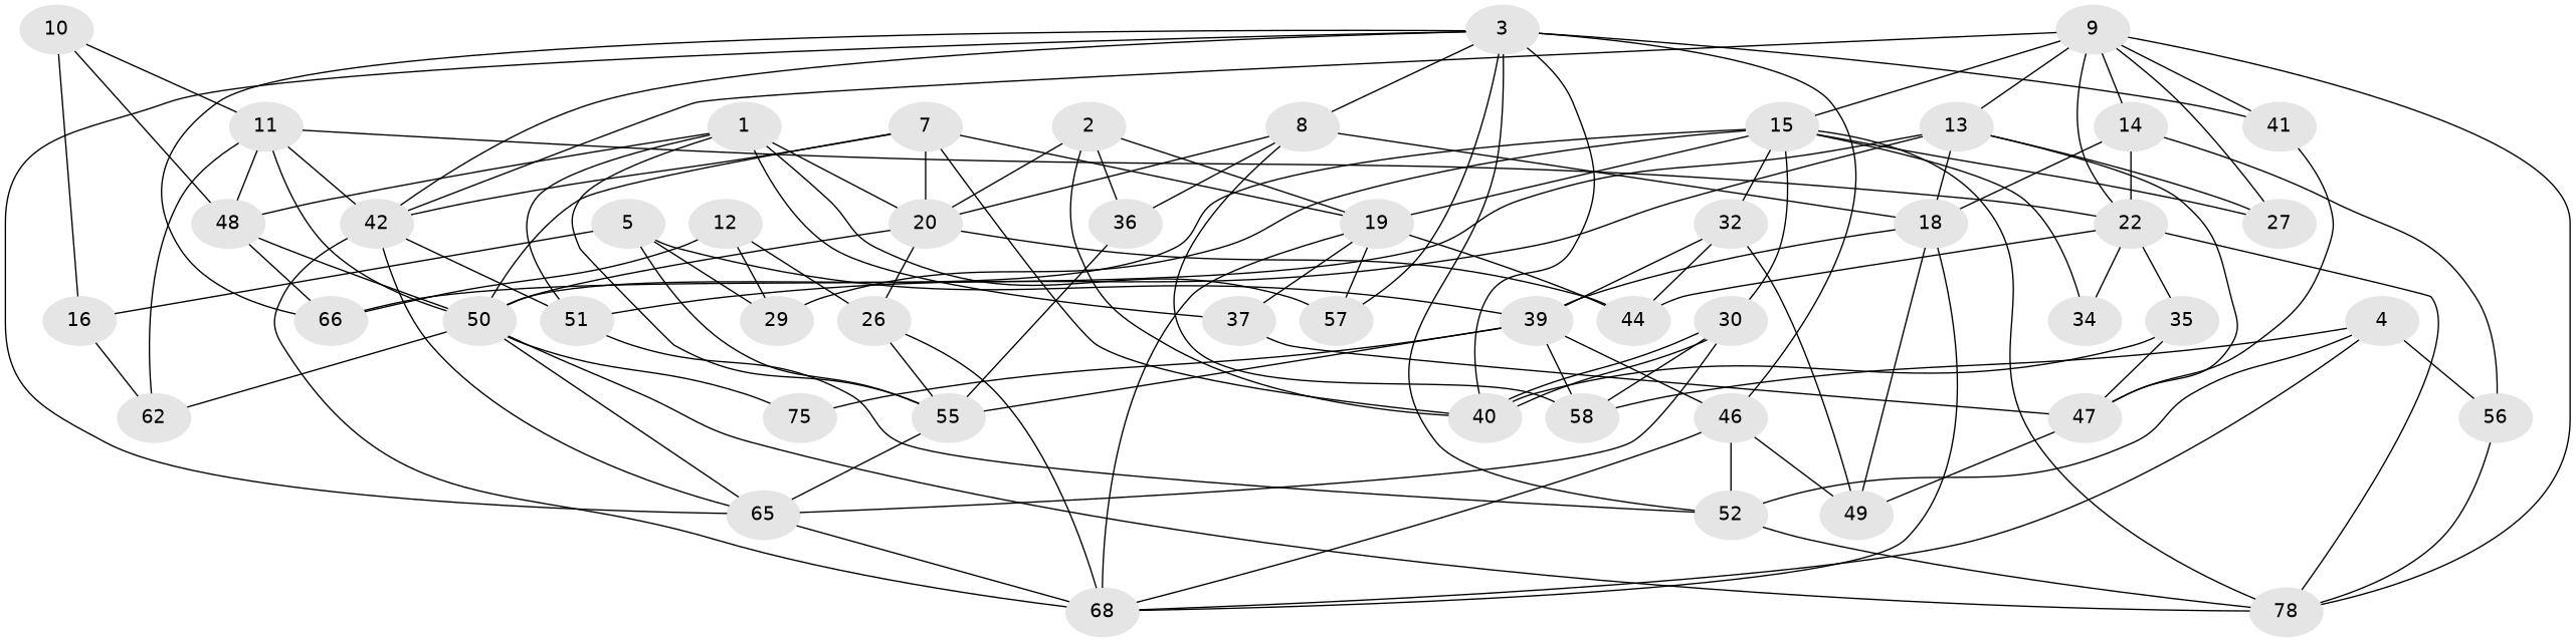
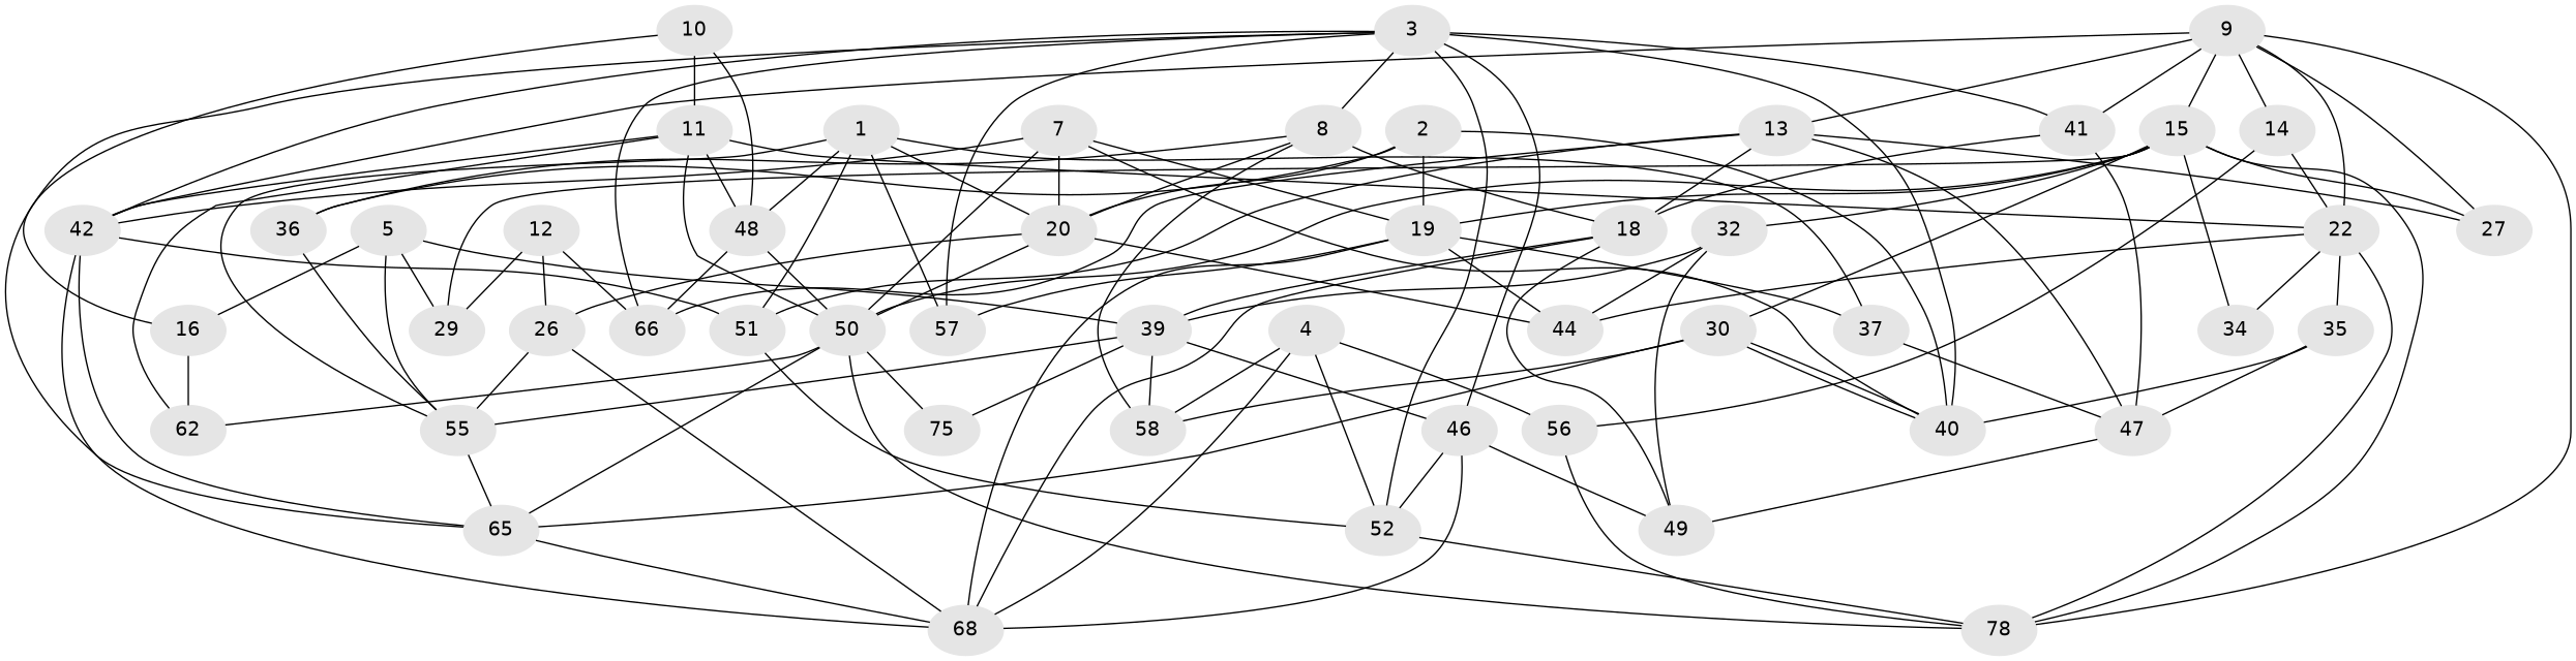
  graph {
    fontname="DejaVu Sans"
    node [color=gray90 fontname="DejaVu Sans" style=filled]
    edge [fontname="DejaVu Sans"]
    1 [super="+28"]
    20 [super="+33"]
    37
    48 [super="+63"]
    51 [super="+53"]
    55 [super="+79"]
    57
    50 [super="+54"]
    26
    44 [super="+69"]
    47 [super="+73"]
    66
    52 [super="+59"]
    65
    19 [super="+72"]
    68 [super="+77"]
    2
    36
    40 [super="+43"]
    3 [super="+6"]
    8 [super="+23"]
    41
    46 [super="+64"]
    42 [super="+45"]
    58
    18 [super="+71"]
    11 [super="+21"]
    22 [super="+70"]
    62
    49
    78
    4 [super="+60"]
    56
    5 [super="+76"]
    16
    29
    39 [super="+61"]
    75
    7 [super="+38"]
    9 [super="+24"]
    13 [super="+25"]
    14 [super="+17"]
    15 [super="+67"]
    27
    30
    32
    34
    35 [super="+74"]
    10
    12 [super="+31"]
    1 -- 20
    1 -- 37
    1 -- 48
    1 -- 51
    1 -- 55
    1 -- 57
    20 -- 50
    20 -- 26
    20 -- 44
    37 -- 47
    48 -- 50
    48 -- 66
    51 -- 52
    55 -- 65
    50 -- 65
    50 -- 62
    50 -- 78
    50 -- 75
    26 -- 55
    26 -- 68
    47 -- 49
    52 -- 78
    65 -- 68
    19 -- 37
    19 -- 57
    19 -- 44
    19 -- 68
    2 -- 20
    2 -- 19
    2 -- 36
    2 -- 40
    36 -- 55
    3 -- 57
    3 -- 66
    3 -- 52
    3 -- 65
    3 -- 40 [weight=2]
    3 -- 8
    3 -- 41
    3 -- 46
    3 -- 42
    8 -- 20
    8 -- 36
    8 -- 58
    8 -- 18
    41 -- 47
    46 -- 52
    46 -- 68
    46 -- 49
    42 -- 51
    42 -- 65
    42 -- 68
    18 -- 68
    18 -- 49
    18 -- 39
    11 -- 48
    11 -- 50
    11 -- 42
    11 -- 22
    11 -- 62
    22 -- 44 [weight=2]
    22 -- 78
    22 -- 34
    22 -- 35
    4 -- 52
    4 -- 68
    4 -- 58
    4 -- 56
    56 -- 78
    5 -- 55
    5 -- 16
    5 -- 29
    5 -- 39 [weight=2]
    16 -- 62
    39 -- 55
    39 -- 46
    39 -- 58
    39 -- 75
    7 -- 20
    7 -- 50
    7 -- 19
    7 -- 40
    7 -- 42
    9 -- 41
    9 -- 42
    9 -- 22
    9 -- 78
    9 -- 13
    9 -- 14
    9 -- 15
    9 -- 27
    13 -- 51
    13 -- 47
    13 -- 66
    13 -- 18
    13 -- 27
-   14 -- 18
+   41 -- 18
    14 -- 22
    14 -- 56
    15 -- 50
    15 -- 19
    15 -- 78
    15 -- 29
    15 -- 27
    15 -- 30
    15 -- 32
    15 -- 34
    30 -- 65
    30 -- 40
    30 -- 40
    30 -- 58
    32 -- 44
    32 -- 49
    32 -- 39
    35 -- 47 [weight=2]
    35 -- 40
    10 -- 48
    10 -- 11
    10 -- 16
    12 -- 26 [weight=2]
    12 -- 66
    12 -- 29
  }
